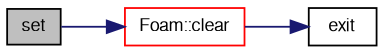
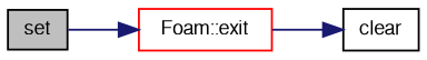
  digraph {
    rankdir=LR
    node [color=black fontname=FreeSans fontsize=10 shape=record]
    edge [color=midnightblue fontname=FreeSans fontsize=10 labelfontname=FreeSans labelfontsize=10 style=solid]
    n1 [fillcolor=grey75 fontcolor=black height=0.2 label=set style=filled width=0.4]
-   n2 [color=red height=0.2 label="Foam::clear" width=0.4]
-   n3 [height=0.2 label=exit width=0.4]
+   n2 [color=red height=0.2 label="Foam::exit" width=0.4]
+   n3 [height=0.2 label=clear width=0.4]
    n1 -> n2
    n2 -> n3
  }
